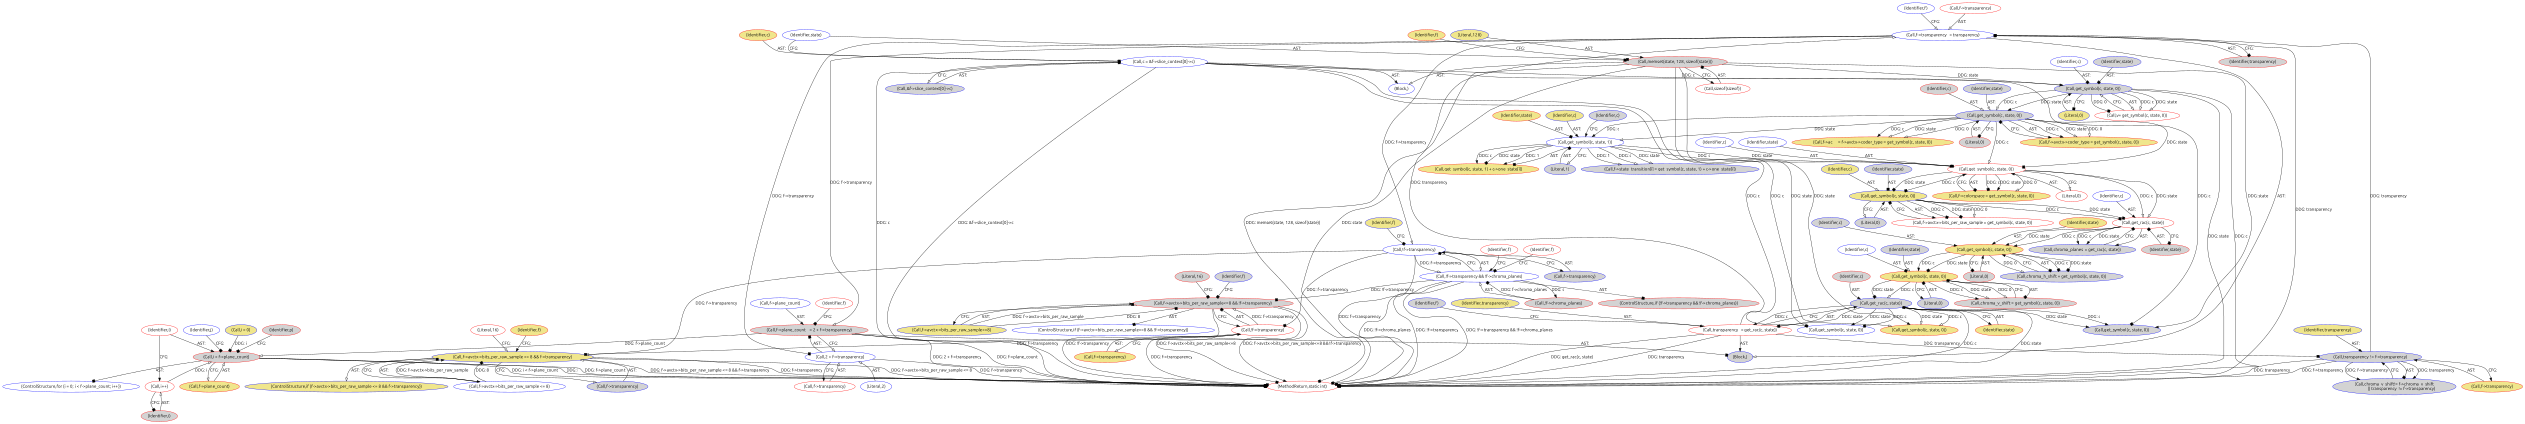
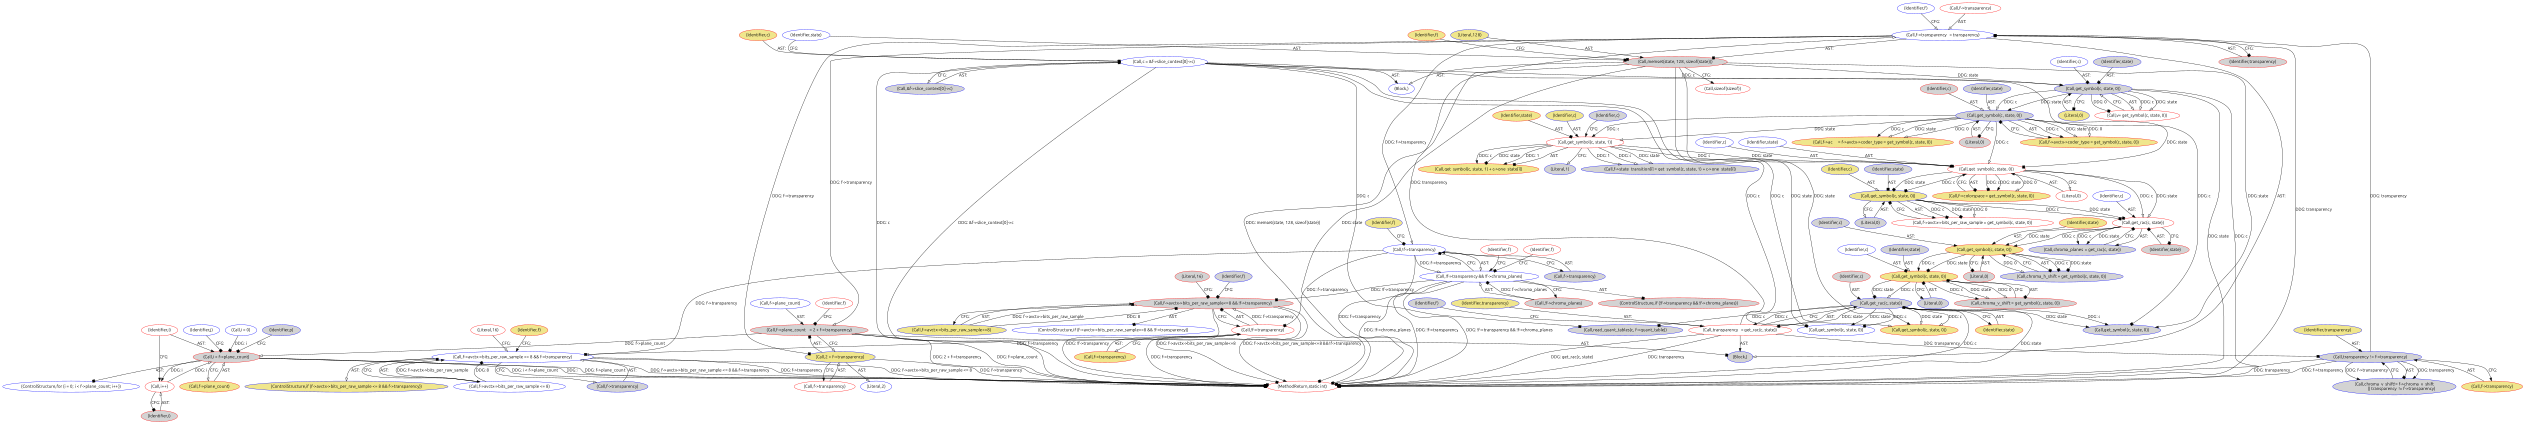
  digraph {
    fontname=Ubuntu
    node [color=blue fillcolor=lightgrey fontname=Ubuntu style=filled]
    edge [arrowhead=box fontname=Ubuntu]
    n1 [fillcolor=white label="(Call,f->transparency   = transparency)"]
    n2 [color=red label="(Call,f->plane_count    = 2 + f->transparency)"]
-   n3 [fillcolor=white label="(Call,2 + f->transparency)"]
+   n3 [fillcolor=khaki label="(Call,2 + f->transparency)"]
    n4 [fillcolor=white label="(Call,!f->transparency)"]
    n5 [color=red fillcolor=white label="(MethodReturn,static int)"]
    n6 [color=red label="(Identifier,transparency)"]
    n7 [label="(Block,)"]
    n8 [color=red label="(Call,i < f->plane_count)"]
    n9 [color=red fillcolor=white label="(Call,f->transparency)"]
    n10 [fillcolor=white label="(Call,!f->transparency && !f->chroma_planes)"]
    n11 [color=red fillcolor=white label="(Call,!f->transparency)"]
-   n12 [fillcolor=khaki label="(Call,f->avctx->bits_per_raw_sample <= 8 && f->transparency)"]
+   n12 [fillcolor=white label="(Call,f->avctx->bits_per_raw_sample <= 8 && f->transparency)"]
    n13 [label="(Call,f->transparency)"]
    n14 [label="(Call,transparency  != f->transparency)"]
    n15 [label="(Call,chroma_v_shift!= f->chroma_v_shift\n                || transparency  != f->transparency)"]
    n16 [color=red fillcolor=khaki label="(Call,f->transparency)"]
    n17 [color=red fillcolor=white label="(Call,transparency   = get_rac(c, state))"]
    n18 [label="(Call,get_rac(c, state))"]
+   n19 [label="(Call,read_quant_tables(c, f->quant_table))"]
    n20 [fillcolor=white label="(Call,get_symbol(c, state, 0))"]
    n21 [color=red fillcolor=khaki label="(Call,get_symbol(c, state, 0))"]
    n22 [color=red fillcolor=khaki label="(Identifier,state)"]
    n23 [label="(Call,get_symbol(c, state, 0))"]
    n24 [color=red fillcolor=khaki label="(Call,get_symbol(c, state, 0))"]
    n25 [label="(Literal,0)"]
    n26 [color=red label="(Call,chroma_v_shift = get_symbol(c, state, 0))"]
    n27 [color=red fillcolor=khaki label="(Call,get_symbol(c, state, 0))"]
    n28 [label="(Call,chroma_h_shift = get_symbol(c, state, 0))"]
    n29 [color=red label="(Literal,0)"]
    n30 [color=red fillcolor=white label="(Call,get_rac(c, state))"]
    n31 [label="(Call,chroma_planes  = get_rac(c, state))"]
    n32 [color=red label="(Identifier,state)"]
    n33 [color=red fillcolor=white label="(Call,get_symbol(c, state, 0))"]
    n34 [fillcolor=khaki label="(Call,get_symbol(c, state, 0))"]
    n35 [color=red fillcolor=white label="(Literal,0)"]
    n36 [color=red fillcolor=khaki label="(Call,f->colorspace = get_symbol(c, state, 0))"]
    n37 [color=red fillcolor=white label="(Call,f->avctx->bits_per_raw_sample = get_symbol(c, state, 0))"]
    n38 [label="(Literal,0)"]
-   n39 [fillcolor=white label="(Call,get_symbol(c, state, 1))"]
+   n39 [color=red fillcolor=white label="(Call,get_symbol(c, state, 1))"]
    n40 [label="(Literal,1)"]
    n41 [label="(Call,f->state_transition[i] = get_symbol(c, state, 1) + c->one_state[i])"]
    n42 [color=red fillcolor=khaki label="(Call,get_symbol(c, state, 1) + c->one_state[i])"]
    n43 [label="(Call,get_symbol(c, state, 0))"]
    n44 [color=red fillcolor=khaki label="(Call,f->avctx->coder_type = get_symbol(c, state, 0))"]
    n45 [color=red fillcolor=khaki label="(Call,f->ac      = f->avctx->coder_type = get_symbol(c, state, 0))"]
    n46 [color=red label="(Literal,0)"]
    n47 [label="(Call,get_symbol(c, state, 0))"]
    n48 [color=red fillcolor=white label="(Call,v= get_symbol(c, state, 0))"]
    n49 [fillcolor=khaki label="(Literal,0)"]
    n50 [fillcolor=white label="(Call,c = &f->slice_context[0]->c)"]
    n51 [fillcolor=white label="(Block,)"]
    n52 [label="(Call,&f->slice_context[0]->c)"]
    n53 [color=red label="(Call,memset(state, 128, sizeof(state)))"]
    n54 [color=red fillcolor=white label="(Call,sizeof(sizeof))"]
    n55 [color=red fillcolor=white label="(Call,i++)"]
    n56 [color=red fillcolor=khaki label="(Call,f->plane_count)"]
    n57 [fillcolor=white label="(ControlStructure,for (i = 0; i < f->plane_count; i++))"]
    n58 [color=red label="(Identifier,i)"]
    n59 [color=red label="(Call,f->avctx->bits_per_raw_sample<=8 && !f->transparency)"]
    n60 [color=red label="(Call,!f->chroma_planes)"]
    n61 [color=red label="(ControlStructure,if (!f->transparency && !f->chroma_planes))"]
    n62 [color=red fillcolor=khaki label="(Call,f->transparency)"]
    n63 [label="(Call,f->transparency)"]
    n64 [fillcolor=white label="(Call,f->avctx->bits_per_raw_sample <= 8)"]
    n65 [fillcolor=khaki label="(ControlStructure,if (f->avctx->bits_per_raw_sample <= 8 && f->transparency))"]
    n66 [fillcolor=khaki label="(Call,f->avctx->bits_per_raw_sample<=8)"]
    n67 [fillcolor=white label="(ControlStructure,if (f->avctx->bits_per_raw_sample<=8 && !f->transparency))"]
    n68 [fillcolor=white label="(Identifier,state)"]
    n69 [fillcolor=white label="(Call,f->plane_count)"]
    n70 [fillcolor=white label="(Literal,2)"]
    n71 [color=red fillcolor=white label="(Identifier,f)"]
    n72 [label="(Identifier,f)"]
    n73 [fillcolor=white label="(Identifier,f)"]
    n74 [label="(Identifier,f)"]
-   n75 [color=red label="(Identifier,p)"]
+   n75 [label="(Identifier,p)"]
    n76 [label="(Identifier,state)"]
    n77 [color=red fillcolor=khaki label="(Identifier,f)"]
    n78 [color=red fillcolor=khaki label="(Identifier,state)"]
    n79 [color=red fillcolor=khaki label="(Identifier,c)"]
    n80 [fillcolor=white label="(Identifier,state)"]
    n81 [color=red fillcolor=white label="(Identifier,f)"]
    n82 [color=red label="(Identifier,c)"]
    n83 [fillcolor=khaki label="(Identifier,transparency)"]
    n84 [fillcolor=khaki label="(Identifier,c)"]
    n85 [color=red label="(Literal,16)"]
    n86 [label="(Identifier,state)"]
    n87 [fillcolor=khaki label="(Identifier,c)"]
    n88 [fillcolor=white label="(Identifier,c)"]
    n89 [color=red label="(Identifier,c)"]
    n90 [fillcolor=white label="(Identifier,j)"]
    n91 [fillcolor=khaki label="(Identifier,f)"]
    n92 [fillcolor=white label="(Identifier,c)"]
    n93 [color=red fillcolor=white label="(Identifier,f)"]
    n94 [label="(Identifier,state)"]
    n95 [color=red fillcolor=khaki label="(Identifier,state)"]
    n96 [fillcolor=khaki label="(Literal,128)"]
    n97 [label="(Identifier,c)"]
-   n98 [fillcolor=khaki label="(Call,i = 0)"]
+   n98 [fillcolor=white label="(Call,i = 0)"]
    n99 [fillcolor=khaki label="(Identifier,transparency)"]
    n100 [label="(Identifier,c)"]
    n101 [fillcolor=white label="(Identifier,c)"]
    n102 [color=red fillcolor=white label="(Literal,16)"]
    n103 [color=red fillcolor=white label="(Call,f->transparency)"]
    n104 [color=red fillcolor=khaki label="(Identifier,f)"]
    n105 [label="(Identifier,state)"]
    n106 [fillcolor=white label="(Identifier,c)"]
    n107 [color=red fillcolor=white label="(Identifier,i)"]
    n1 -> n2 [arrowhead=onormal label="DDG: f->transparency"]
    n1 -> n3 [label="DDG: f->transparency"]
    n1 -> n4 [arrowhead=onormal label="DDG: f->transparency"]
    n1 -> n5 [arrowhead=onormal label="DDG: transparency"]
    n1 -> n6 [label="CFG: "]
    n1 -> n7 [arrowhead=onormal label="AST: "]
    n2 -> n3 [arrowhead=onormal label="CFG: "]
    n2 -> n5 [label="DDG: f->plane_count"]
    n2 -> n5 [label="DDG: 2 + f->transparency"]
    n2 -> n7 [label="AST: "]
    n2 -> n8 [arrowhead=onormal label="DDG: f->plane_count"]
    n3 -> n2 [label="AST: "]
    n3 -> n5 [arrowhead=normal label="DDG: f->transparency"]
    n3 -> n9 [arrowhead=normal label="CFG: "]
    n4 -> n5 [arrowhead=onormal label="DDG: f->transparency"]
    n4 -> n10 [arrowhead=onormal label="AST: "]
    n4 -> n10 [arrowhead=onormal label="DDG: f->transparency"]
    n4 -> n11 [label="DDG: f->transparency"]
    n4 -> n12 [arrowhead=onormal label="DDG: f->transparency"]
    n4 -> n13 [arrowhead=normal label="CFG: "]
    n6 -> n1 [label="AST: "]
    n8 -> n5 [label="DDG: i"]
    n8 -> n5 [label="DDG: f->plane_count"]
    n8 -> n5 [label="DDG: i < f->plane_count"]
+   n8 -> n55 [arrowhead=normal label="DDG: i"]
    n8 -> n56 [arrowhead=onormal label="CFG: "]
    n8 -> n57 [label="AST: "]
    n9 -> n3 [arrowhead=onormal label="AST: "]
    n10 -> n4 [label="CFG: "]
    n10 -> n5 [arrowhead=normal label="DDG: !f->transparency"]
    n10 -> n5 [label="DDG: !f->transparency && !f->chroma_planes"]
    n10 -> n5 [label="DDG: !f->chroma_planes"]
    n10 -> n59 [label="DDG: !f->transparency"]
-   n10 -> n60 [arrowhead=normal label="DDG: c"]
+   n10 -> n60 [arrowhead=normal label="CFG: "]
    n10 -> n61 [label="AST: "]
    n11 -> n5 [arrowhead=normal label="DDG: f->transparency"]
    n11 -> n12 [label="DDG: f->transparency"]
    n11 -> n59 [label="AST: "]
    n11 -> n59 [arrowhead=onormal label="DDG: f->transparency"]
    n11 -> n62 [arrowhead=onormal label="CFG: "]
    n12 -> n5 [arrowhead=onormal label="DDG: f->avctx->bits_per_raw_sample <= 8 && f->transparency"]
    n12 -> n5 [arrowhead=onormal label="DDG: f->transparency"]
    n12 -> n5 [arrowhead=onormal label="DDG: f->avctx->bits_per_raw_sample <= 8"]
    n12 -> n63 [arrowhead=onormal label="CFG: "]
    n12 -> n64 [arrowhead=normal label="CFG: "]
    n12 -> n65 [arrowhead=onormal label="AST: "]
    n13 -> n4 [arrowhead=normal label="AST: "]
    n14 -> n1 [label="DDG: transparency"]
    n14 -> n5 [label="DDG: transparency"]
    n14 -> n5 [arrowhead=normal label="DDG: f->transparency"]
    n14 -> n15 [label="AST: "]
    n14 -> n15 [arrowhead=normal label="DDG: transparency"]
    n14 -> n15 [arrowhead=normal label="DDG: f->transparency"]
    n14 -> n16 [arrowhead=normal label="CFG: "]
    n15 -> n14 [arrowhead=normal label="CFG: "]
    n16 -> n14 [arrowhead=normal label="AST: "]
    n17 -> n1 [arrowhead=onormal label="DDG: transparency"]
    n17 -> n5 [label="DDG: transparency"]
    n17 -> n5 [arrowhead=onormal label="DDG: get_rac(c, state)"]
    n17 -> n7 [arrowhead=normal label="AST: "]
    n17 -> n14 [label="DDG: transparency"]
    n17 -> n18 [arrowhead=normal label="CFG: "]
    n18 -> n5 [arrowhead=onormal label="DDG: c"]
    n18 -> n5 [arrowhead=onormal label="DDG: state"]
    n18 -> n17 [label="AST: "]
    n18 -> n17 [arrowhead=normal label="DDG: c"]
    n18 -> n17 [arrowhead=onormal label="DDG: state"]
+   n18 -> n19 [label="DDG: c"]
    n18 -> n20 [label="DDG: c"]
    n18 -> n20 [arrowhead=normal label="DDG: state"]
    n18 -> n21 [arrowhead=onormal label="DDG: c"]
    n18 -> n21 [arrowhead=onormal label="DDG: state"]
    n18 -> n22 [arrowhead=normal label="CFG: "]
    n18 -> n23 [arrowhead=normal label="DDG: c"]
    n18 -> n23 [arrowhead=normal label="DDG: state"]
    n22 -> n18 [label="AST: "]
    n24 -> n18 [arrowhead=onormal label="DDG: c"]
    n24 -> n18 [label="DDG: state"]
    n24 -> n25 [arrowhead=normal label="CFG: "]
    n24 -> n26 [label="AST: "]
    n24 -> n26 [arrowhead=normal label="DDG: c"]
    n24 -> n26 [arrowhead=onormal label="DDG: state"]
    n24 -> n26 [arrowhead=onormal label="DDG: 0"]
    n25 -> n24 [label="AST: "]
    n26 -> n24 [label="CFG: "]
    n27 -> n24 [arrowhead=normal label="DDG: c"]
    n27 -> n24 [label="DDG: state"]
    n27 -> n28 [label="AST: "]
    n27 -> n28 [label="DDG: c"]
    n27 -> n28 [label="DDG: state"]
    n27 -> n28 [arrowhead=onormal label="DDG: 0"]
    n27 -> n29 [label="CFG: "]
    n28 -> n27 [arrowhead=normal label="CFG: "]
    n29 -> n27 [arrowhead=normal label="AST: "]
    n30 -> n27 [arrowhead=normal label="DDG: c"]
    n30 -> n27 [arrowhead=normal label="DDG: state"]
    n30 -> n31 [arrowhead=normal label="AST: "]
    n30 -> n31 [arrowhead=normal label="DDG: c"]
    n30 -> n31 [arrowhead=normal label="DDG: state"]
    n30 -> n32 [label="CFG: "]
    n31 -> n30 [label="CFG: "]
    n32 -> n30 [label="AST: "]
    n33 -> n30 [arrowhead=onormal label="DDG: c"]
    n33 -> n30 [arrowhead=onormal label="DDG: state"]
    n33 -> n34 [label="DDG: c"]
    n33 -> n34 [label="DDG: state"]
    n33 -> n35 [arrowhead=onormal label="CFG: "]
    n33 -> n36 [label="AST: "]
    n33 -> n36 [label="DDG: c"]
    n33 -> n36 [arrowhead=normal label="DDG: state"]
    n33 -> n36 [arrowhead=onormal label="DDG: 0"]
    n34 -> n30 [label="DDG: c"]
    n34 -> n30 [label="DDG: state"]
    n34 -> n37 [arrowhead=normal label="AST: "]
    n34 -> n37 [label="DDG: c"]
    n34 -> n37 [label="DDG: state"]
    n34 -> n37 [arrowhead=onormal label="DDG: 0"]
    n34 -> n38 [arrowhead=onormal label="CFG: "]
    n35 -> n33 [arrowhead=normal label="AST: "]
    n36 -> n33 [arrowhead=normal label="CFG: "]
    n37 -> n34 [label="CFG: "]
    n38 -> n34 [arrowhead=normal label="AST: "]
    n39 -> n33 [arrowhead=normal label="DDG: c"]
    n39 -> n33 [label="DDG: state"]
    n39 -> n40 [arrowhead=onormal label="CFG: "]
    n39 -> n41 [arrowhead=onormal label="DDG: c"]
    n39 -> n41 [arrowhead=onormal label="DDG: state"]
    n39 -> n41 [arrowhead=onormal label="DDG: 1"]
    n39 -> n42 [label="AST: "]
    n39 -> n42 [arrowhead=normal label="DDG: c"]
    n39 -> n42 [label="DDG: state"]
    n39 -> n42 [arrowhead=normal label="DDG: 1"]
-   n40 -> n39 [label="AST: "]
    n43 -> n33 [arrowhead=onormal label="DDG: c"]
    n43 -> n33 [label="DDG: state"]
    n43 -> n39 [arrowhead=normal label="DDG: c"]
    n43 -> n39 [arrowhead=onormal label="DDG: state"]
    n43 -> n44 [arrowhead=normal label="AST: "]
    n43 -> n44 [arrowhead=normal label="DDG: c"]
    n43 -> n44 [arrowhead=onormal label="DDG: state"]
    n43 -> n44 [arrowhead=onormal label="DDG: 0"]
    n43 -> n45 [arrowhead=normal label="DDG: c"]
    n43 -> n45 [arrowhead=onormal label="DDG: state"]
    n43 -> n45 [arrowhead=onormal label="DDG: 0"]
    n43 -> n46 [label="CFG: "]
    n44 -> n43 [label="CFG: "]
    n46 -> n43 [arrowhead=normal label="AST: "]
    n47 -> n5 [arrowhead=normal label="DDG: state"]
    n47 -> n5 [label="DDG: c"]
    n47 -> n43 [arrowhead=onormal label="DDG: c"]
    n47 -> n43 [arrowhead=normal label="DDG: state"]
    n47 -> n48 [arrowhead=onormal label="AST: "]
    n47 -> n48 [arrowhead=onormal label="DDG: c"]
    n47 -> n48 [arrowhead=onormal label="DDG: state"]
    n47 -> n48 [label="DDG: 0"]
    n47 -> n49 [label="CFG: "]
    n48 -> n47 [arrowhead=onormal label="CFG: "]
    n49 -> n47 [arrowhead=normal label="AST: "]
    n50 -> n5 [label="DDG: c"]
    n50 -> n5 [arrowhead=onormal label="DDG: &f->slice_context[0]->c"]
+   n50 -> n19 [label="DDG: c"]
    n50 -> n20 [arrowhead=normal label="DDG: c"]
    n50 -> n21 [arrowhead=onormal label="DDG: c"]
    n50 -> n23 [label="DDG: c"]
    n50 -> n47 [arrowhead=normal label="DDG: c"]
    n50 -> n51 [arrowhead=normal label="AST: "]
    n50 -> n52 [arrowhead=onormal label="CFG: "]
    n52 -> n50 [label="AST: "]
    n53 -> n5 [label="DDG: memset(state, 128, sizeof(state))"]
    n53 -> n5 [label="DDG: state"]
    n53 -> n20 [label="DDG: state"]
    n53 -> n21 [arrowhead=normal label="DDG: state"]
    n53 -> n23 [arrowhead=normal label="DDG: state"]
    n53 -> n47 [arrowhead=onormal label="DDG: state"]
    n53 -> n51 [arrowhead=onormal label="AST: "]
    n53 -> n54 [arrowhead=normal label="CFG: "]
-   n54 -> n53 [label="AST: "]
+   n1 -> n53 [label="AST: "]
    n55 -> n8 [arrowhead=onormal label="DDG: i"]
    n55 -> n58 [label="CFG: "]
    n56 -> n8 [arrowhead=onormal label="AST: "]
    n58 -> n55 [arrowhead=onormal label="AST: "]
    n59 -> n5 [label="DDG: !f->transparency"]
    n59 -> n5 [label="DDG: f->avctx->bits_per_raw_sample<=8"]
    n59 -> n5 [arrowhead=normal label="DDG: f->avctx->bits_per_raw_sample<=8 && !f->transparency"]
    n59 -> n11 [arrowhead=normal label="CFG: "]
    n59 -> n66 [arrowhead=normal label="CFG: "]
    n59 -> n67 [label="AST: "]
    n60 -> n10 [arrowhead=onormal label="AST: "]
    n60 -> n10 [label="DDG: f->chroma_planes"]
    n62 -> n11 [arrowhead=normal label="AST: "]
    n63 -> n12 [arrowhead=onormal label="AST: "]
    n64 -> n12 [label="AST: "]
    n64 -> n12 [arrowhead=normal label="DDG: f->avctx->bits_per_raw_sample"]
    n64 -> n12 [label="DDG: 8"]
    n66 -> n59 [arrowhead=normal label="AST: "]
    n66 -> n59 [label="DDG: f->avctx->bits_per_raw_sample"]
    n66 -> n59 [label="DDG: 8"]
    n68 -> n33 [arrowhead=onormal label="AST: "]
    n69 -> n2 [arrowhead=normal label="AST: "]
-   n70 -> n3 [arrowhead=onormal label="AST: "]
+   n3 -> n70 [arrowhead=onormal label="AST: "]
    n71 -> n10 [label="CFG: "]
    n72 -> n59 [label="CFG: "]
    n73 -> n1 [arrowhead=onormal label="CFG: "]
    n74 -> n17 [arrowhead=onormal label="CFG: "]
    n75 -> n8 [label="CFG: "]
    n76 -> n43 [arrowhead=onormal label="AST: "]
    n77 -> n53 [label="CFG: "]
    n78 -> n39 [label="AST: "]
    n79 -> n50 [label="AST: "]
    n80 -> n50 [arrowhead=onormal label="CFG: "]
    n80 -> n53 [label="AST: "]
    n81 -> n10 [arrowhead=normal label="CFG: "]
    n82 -> n43 [arrowhead=onormal label="AST: "]
    n83 -> n17 [arrowhead=normal label="AST: "]
    n84 -> n39 [arrowhead=normal label="AST: "]
    n85 -> n59 [label="CFG: "]
    n86 -> n24 [arrowhead=onormal label="AST: "]
    n87 -> n34 [arrowhead=onormal label="AST: "]
    n88 -> n30 [arrowhead=normal label="AST: "]
    n89 -> n18 [arrowhead=normal label="AST: "]
    n90 -> n8 [label="CFG: "]
    n91 -> n4 [label="CFG: "]
    n92 -> n24 [label="AST: "]
    n93 -> n2 [label="CFG: "]
    n94 -> n34 [label="AST: "]
    n95 -> n27 [arrowhead=normal label="AST: "]
    n96 -> n53 [arrowhead=normal label="AST: "]
    n97 -> n27 [arrowhead=normal label="AST: "]
    n98 -> n8 [label="DDG: i"]
    n99 -> n14 [arrowhead=normal label="AST: "]
    n100 -> n39 [arrowhead=normal label="CFG: "]
    n101 -> n33 [arrowhead=normal label="AST: "]
    n102 -> n12 [arrowhead=onormal label="CFG: "]
    n103 -> n1 [arrowhead=onormal label="AST: "]
    n104 -> n12 [arrowhead=normal label="CFG: "]
    n105 -> n47 [label="AST: "]
    n106 -> n47 [label="AST: "]
    n107 -> n8 [arrowhead=normal label="AST: "]
    n107 -> n55 [arrowhead=normal label="CFG: "]
  }
